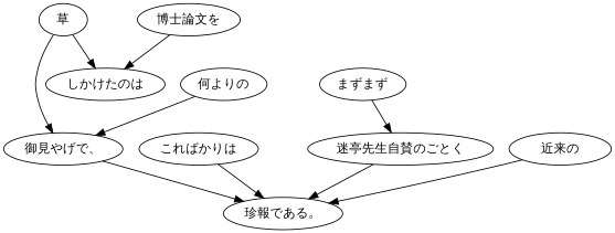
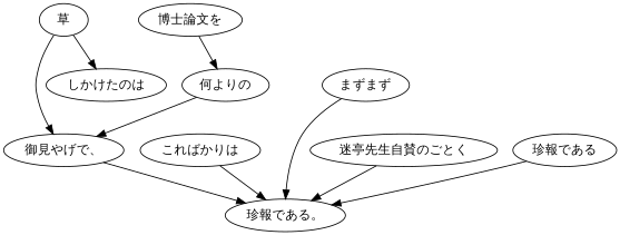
  digraph {
    fontname=Merriweather
    node [fontname=Merriweather]
    edge [fontname=Merriweather]
    n1 [label="珍報である。"]
    n2 [label="しかけたのは"]
    n3 [label="博士論文を"]
    n4 [label="草"]
    n5 [label="御見やげで、"]
    n6 [label="何よりの"]
    n7 [label="こればかりは"]
    n8 [label="迷亭先生自賛のごとく"]
    n9 [label="まずまず"]
-   n10 [label="近来の"]
-   n3 -> n2
+   n10 [label="珍報である"]
+   n3 -> n6
    n4 -> n2
    n4 -> n5
    n5 -> n1
    n6 -> n5
    n7 -> n1
    n8 -> n1
-   n9 -> n8
+   n9 -> n1
    n10 -> n1
  }
